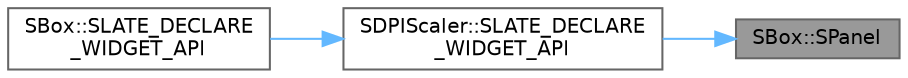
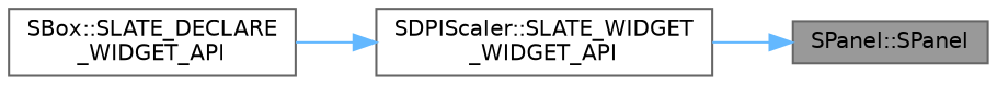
  digraph {
    rankdir=RL
    node [color=grey40 fillcolor=white fontname=Helvetica fontsize=10 shape=box style=filled]
    edge [color=steelblue1 dir=back fontname=Helvetica fontsize=10 labelfontname=Helvetica labelfontsize=10 style=solid]
-   n1 [color=gray40 fillcolor=grey60 fontcolor=black height=0.2 label="SBox::SPanel" width=0.4]
-   n2 [height=0.2 label="SDPIScaler::SLATE_DECLARE\l_WIDGET_API" width=0.4]
+   n1 [color=gray40 fillcolor=grey60 fontcolor=black height=0.2 label="SPanel::SPanel" width=0.4]
+   n2 [height=0.2 label="SDPIScaler::SLATE_WIDGET\l_WIDGET_API" width=0.4]
    n3 [height=0.2 label="SBox::SLATE_DECLARE\l_WIDGET_API" width=0.4]
    n1 -> n2
    n2 -> n3
  }
